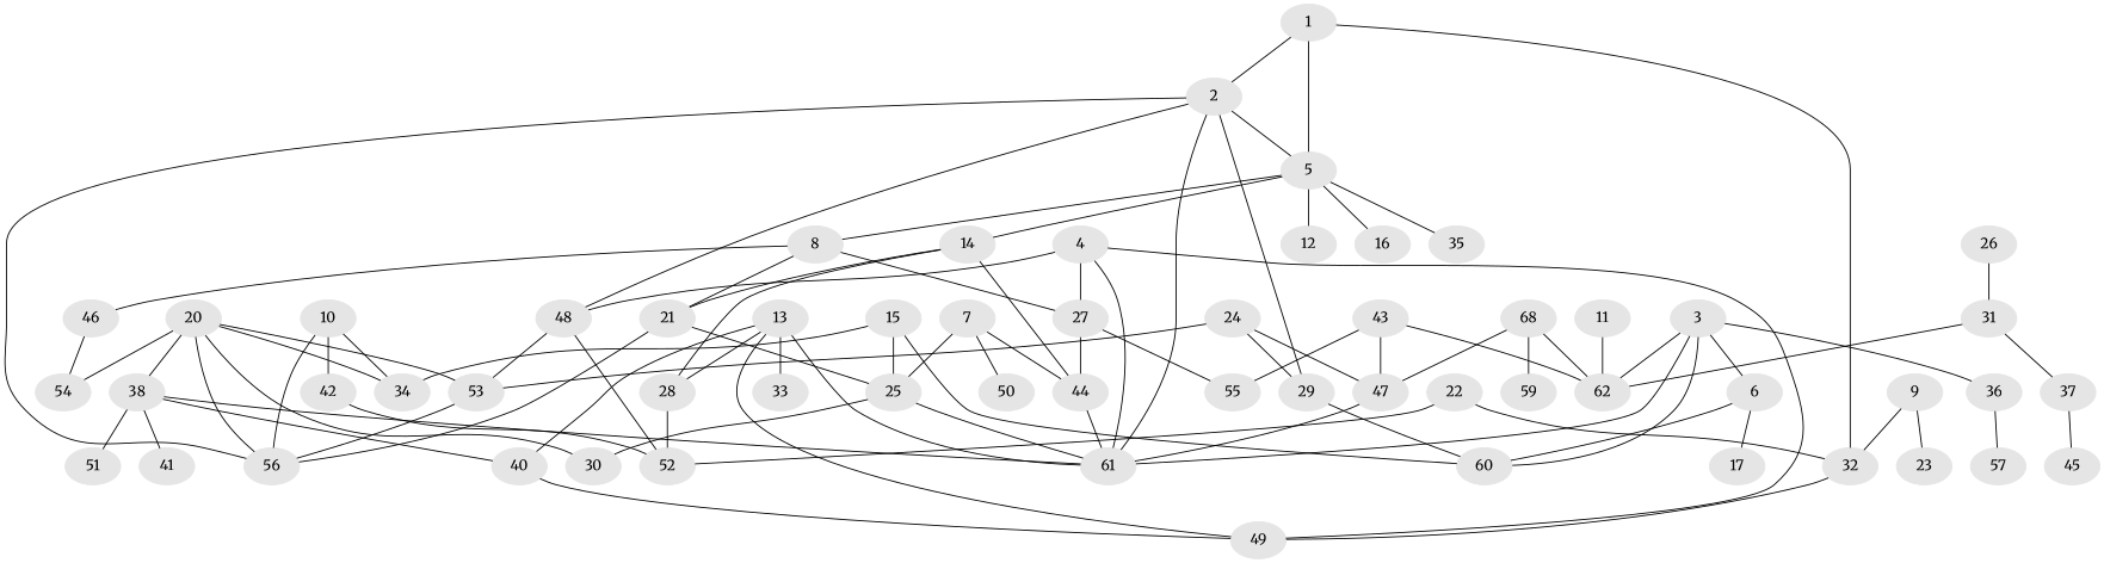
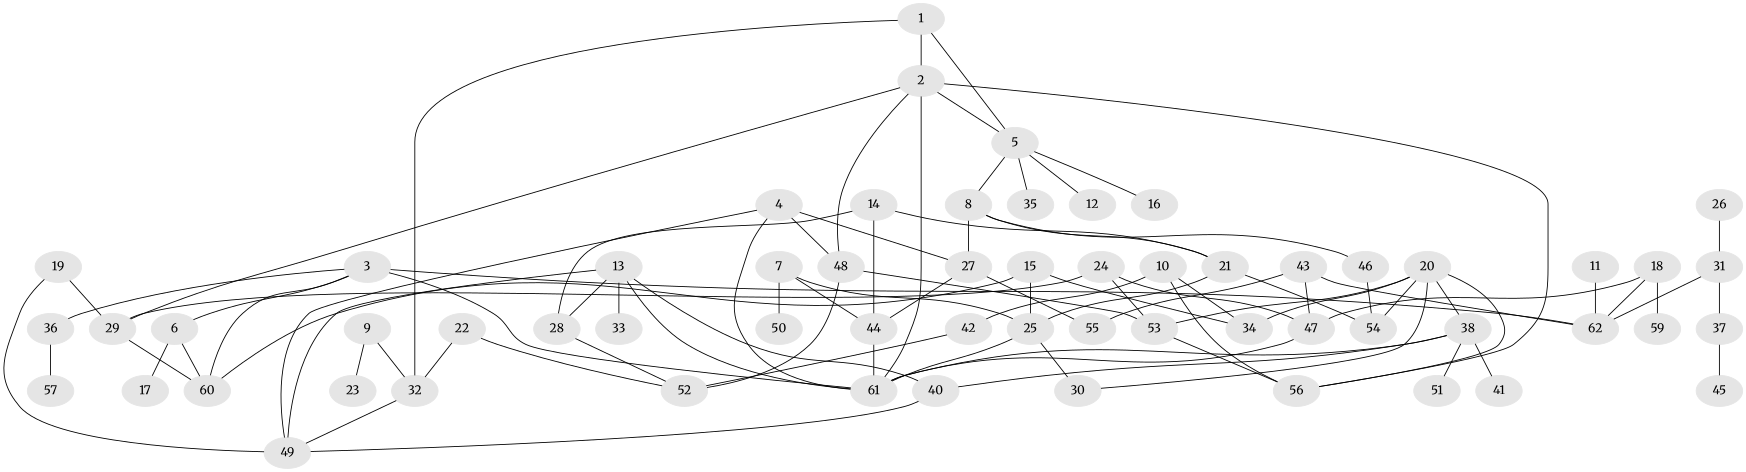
  graph {
    fontname=Merriweather
    node [color=gray90 fontname=Merriweather style=filled]
    edge [fontname=Merriweather weight=1.0]
    1
    2
    5
    32
    29
    48
    56
    61
    8
    12
    14
    16
    35
    49
    60
    53
    52
    3
    6
    36
    62
    17
    57
    4
    27
    44
    55
    21
    46
    28
    7
    25
    50
    30
    54
    9
    23
    10
    34
    42
    11
    13
    33
    40
    15
-   18 [label=68]
+   18
    47
    59
+   19
    20
    38
    41
    51
    22
    24
    26
    31
    37
    45
    43
    1 -- 2
    1 -- 5
    1 -- 32
    2 -- 5
    2 -- 29
    2 -- 48
    2 -- 56
    2 -- 61
    5 -- 8
    5 -- 12
-   5 -- 14
    5 -- 16
    5 -- 35
    32 -- 49
    29 -- 60
    48 -- 53
    48 -- 52
    8 -- 27
    8 -- 21
    8 -- 46
    14 -- 44
    14 -- 21
    14 -- 28
    53 -- 56
    3 -- 61
    3 -- 60
    3 -- 6
    3 -- 36
    3 -- 62
    6 -- 60
    6 -- 17
    36 -- 57
    4 -- 48
    4 -- 61
    4 -- 49
    4 -- 27 [weight=2.0]
    27 -- 44
    27 -- 55
    44 -- 61
-   21 -- 56
+   21 -- 54
    21 -- 25
    46 -- 54
    28 -- 52
    7 -- 44
    7 -- 25
    7 -- 50
    25 -- 61
    25 -- 30
    9 -- 32
    9 -- 23
    10 -- 56
    10 -- 34
    10 -- 42
    42 -- 52
    11 -- 62
    13 -- 61
    13 -- 49
    13 -- 28
    13 -- 33
    13 -- 40
    40 -- 49
    15 -- 60
    15 -- 25
    15 -- 34
    18 -- 62
    18 -- 47
    18 -- 59
    47 -- 61
+   19 -- 29
+   19 -- 49
    20 -- 56
    20 -- 53
    20 -- 30
    20 -- 54
    20 -- 34
    20 -- 38 [weight=2.0]
    38 -- 61
    38 -- 40
    38 -- 41
    38 -- 51
    22 -- 32
    22 -- 52
    24 -- 29
    24 -- 53
    24 -- 47
    26 -- 31
    31 -- 62
    31 -- 37
    37 -- 45
    43 -- 62
    43 -- 55
    43 -- 47
  }
